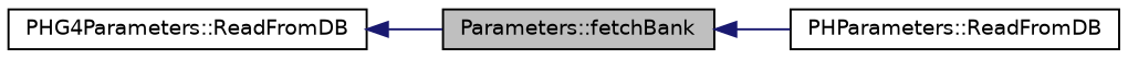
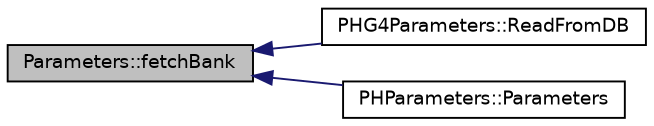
  digraph {
    fontname="DejaVu Sans"
    rankdir=LR
    node [color=black fontname="DejaVu Sans" fontsize=10 shape=record]
    edge [color=midnightblue dir=back fontname="DejaVu Sans" fontsize=10 labelfontname=FreeSans labelfontsize=10 style=solid]
    n1 [fillcolor=grey75 fontcolor=black height=0.2 label="Parameters::fetchBank" style=filled width=0.4]
    n2 [height=0.2 label="PHG4Parameters::ReadFromDB" width=0.4]
-   n3 [height=0.2 label="PHParameters::ReadFromDB" width=0.4]
-   n2 -> n1
+   n3 [height=0.2 label="PHParameters::Parameters" width=0.4]
+   n1 -> n2
    n1 -> n3
  }
